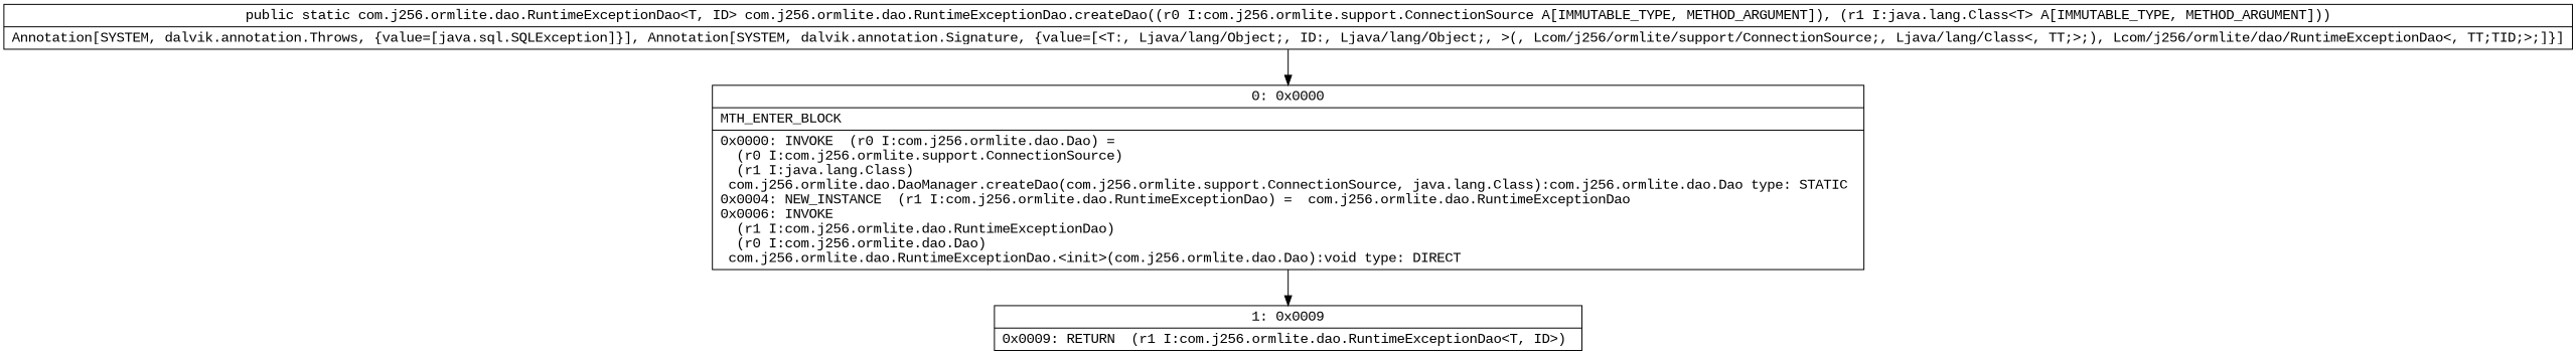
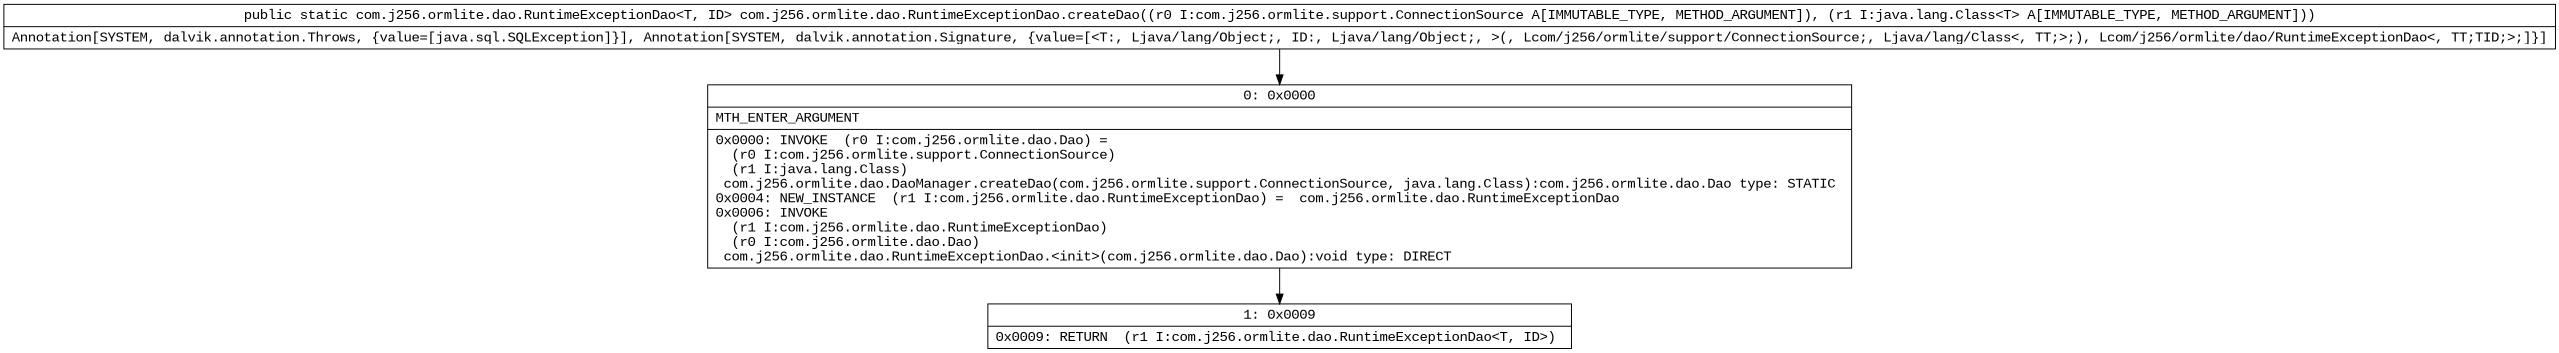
  digraph {
    fontname="Liberation Mono"
    node [shape=record fontname="Liberation Mono"]
    edge [fontname="Liberation Mono"]
-   n1 [label="{0\:\ 0x0000|MTH_ENTER_BLOCK\l|0x0000: INVOKE  (r0 I:com.j256.ormlite.dao.Dao) = \l  (r0 I:com.j256.ormlite.support.ConnectionSource)\l  (r1 I:java.lang.Class)\l com.j256.ormlite.dao.DaoManager.createDao(com.j256.ormlite.support.ConnectionSource, java.lang.Class):com.j256.ormlite.dao.Dao type: STATIC \l0x0004: NEW_INSTANCE  (r1 I:com.j256.ormlite.dao.RuntimeExceptionDao) =  com.j256.ormlite.dao.RuntimeExceptionDao \l0x0006: INVOKE  \l  (r1 I:com.j256.ormlite.dao.RuntimeExceptionDao)\l  (r0 I:com.j256.ormlite.dao.Dao)\l com.j256.ormlite.dao.RuntimeExceptionDao.\<init\>(com.j256.ormlite.dao.Dao):void type: DIRECT \l}"]
+   n1 [label="{0\:\ 0x0000|MTH_ENTER_ARGUMENT\l|0x0000: INVOKE  (r0 I:com.j256.ormlite.dao.Dao) = \l  (r0 I:com.j256.ormlite.support.ConnectionSource)\l  (r1 I:java.lang.Class)\l com.j256.ormlite.dao.DaoManager.createDao(com.j256.ormlite.support.ConnectionSource, java.lang.Class):com.j256.ormlite.dao.Dao type: STATIC \l0x0004: NEW_INSTANCE  (r1 I:com.j256.ormlite.dao.RuntimeExceptionDao) =  com.j256.ormlite.dao.RuntimeExceptionDao \l0x0006: INVOKE  \l  (r1 I:com.j256.ormlite.dao.RuntimeExceptionDao)\l  (r0 I:com.j256.ormlite.dao.Dao)\l com.j256.ormlite.dao.RuntimeExceptionDao.\<init\>(com.j256.ormlite.dao.Dao):void type: DIRECT \l}"]
    n2 [label="{1\:\ 0x0009|0x0009: RETURN  (r1 I:com.j256.ormlite.dao.RuntimeExceptionDao\<T, ID\>) \l}"]
    n3 [label="{public static com.j256.ormlite.dao.RuntimeExceptionDao\<T, ID\> com.j256.ormlite.dao.RuntimeExceptionDao.createDao((r0 I:com.j256.ormlite.support.ConnectionSource A[IMMUTABLE_TYPE, METHOD_ARGUMENT]), (r1 I:java.lang.Class\<T\> A[IMMUTABLE_TYPE, METHOD_ARGUMENT]))  | Annotation[SYSTEM, dalvik.annotation.Throws, \{value=[java.sql.SQLException]\}], Annotation[SYSTEM, dalvik.annotation.Signature, \{value=[\<T:, Ljava\/lang\/Object;, ID:, Ljava\/lang\/Object;, \>(, Lcom\/j256\/ormlite\/support\/ConnectionSource;, Ljava\/lang\/Class\<, TT;\>;), Lcom\/j256\/ormlite\/dao\/RuntimeExceptionDao\<, TT;TID;\>;]\}]\l}"]
    n1 -> n2
    n3 -> n1
  }
